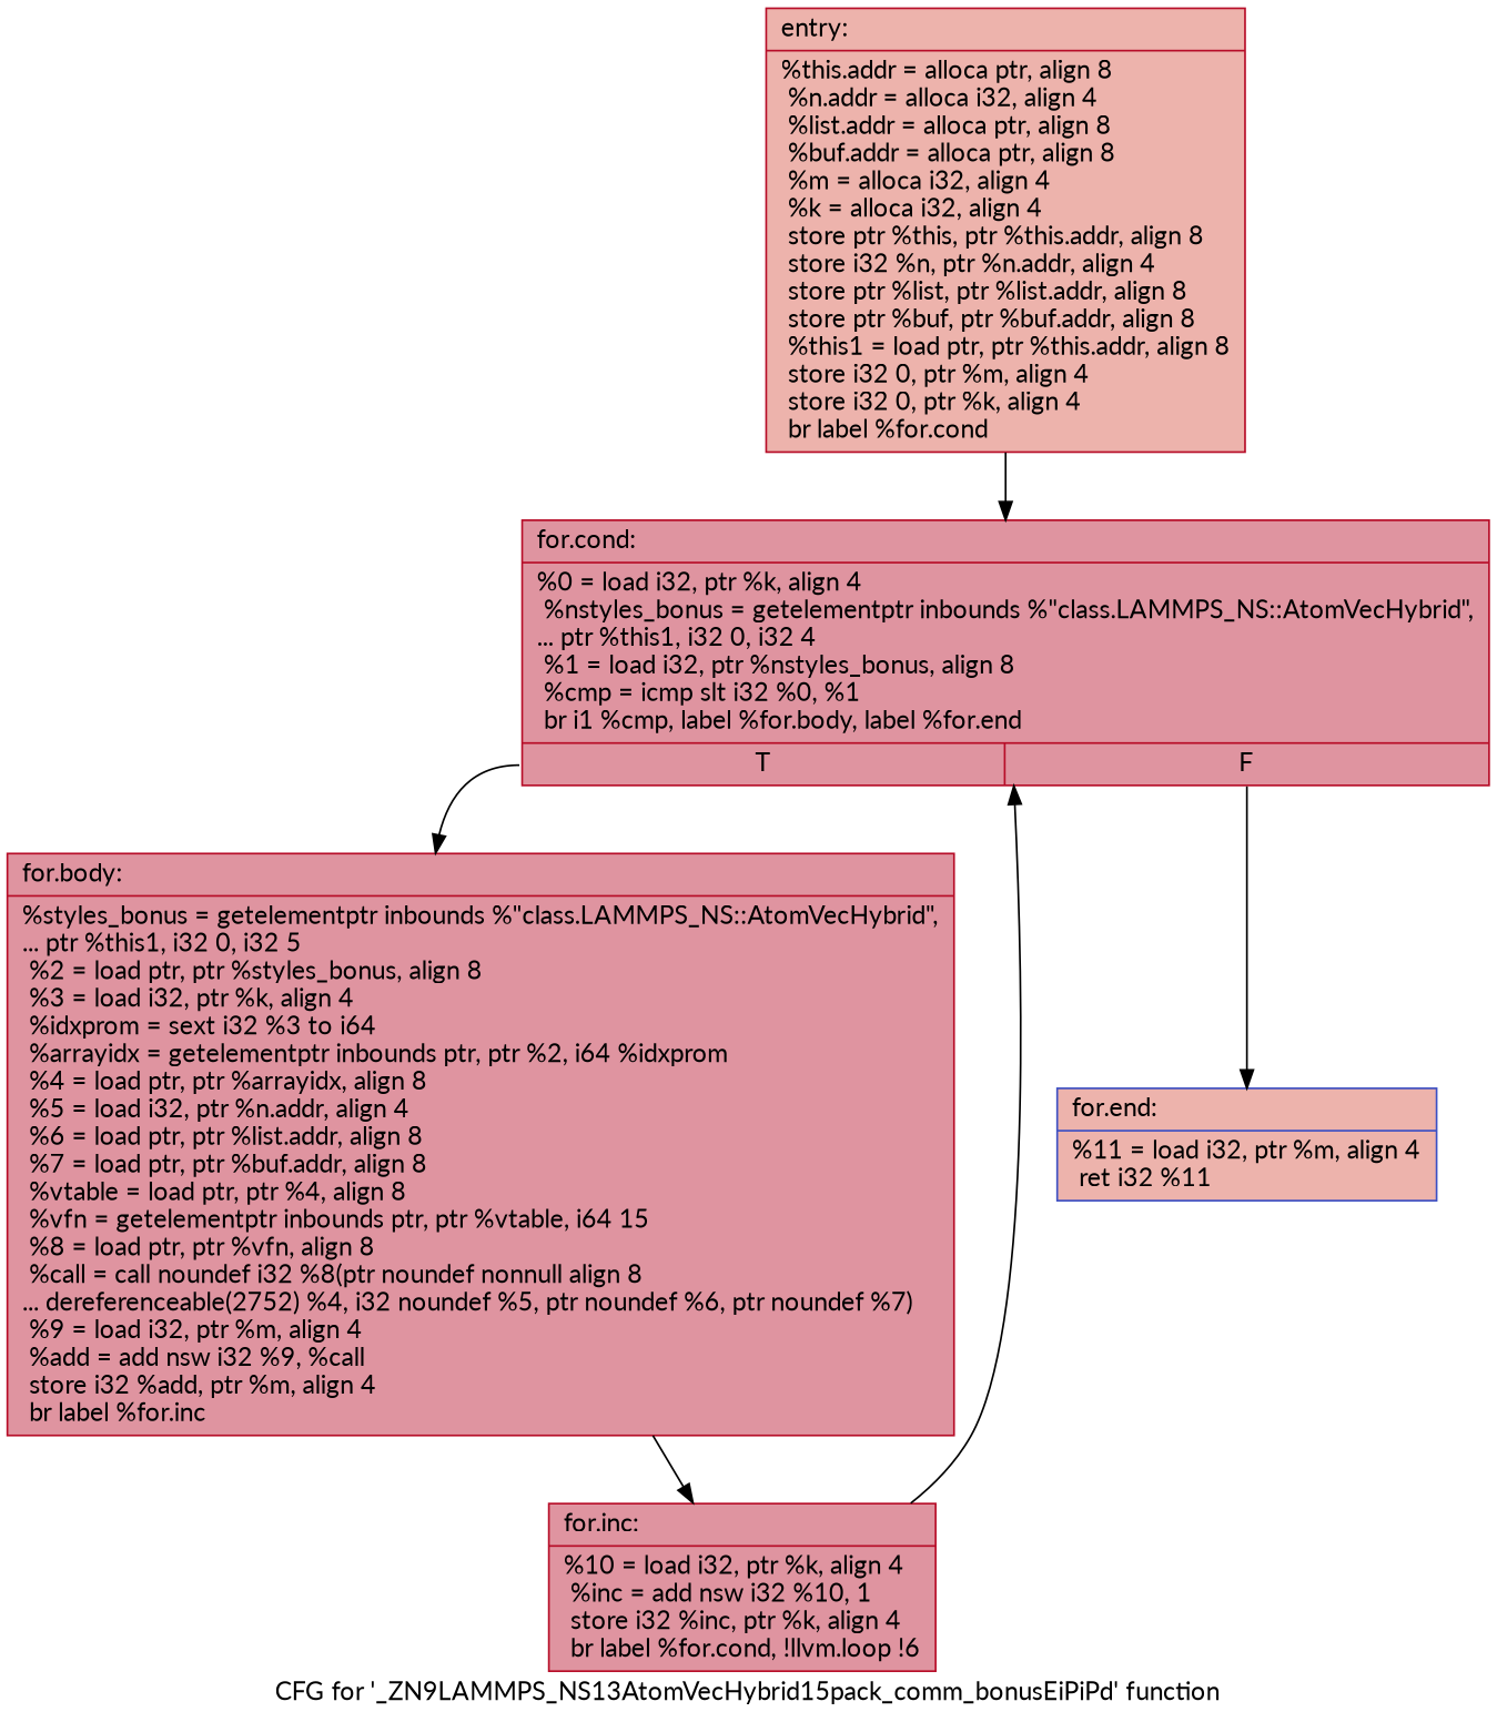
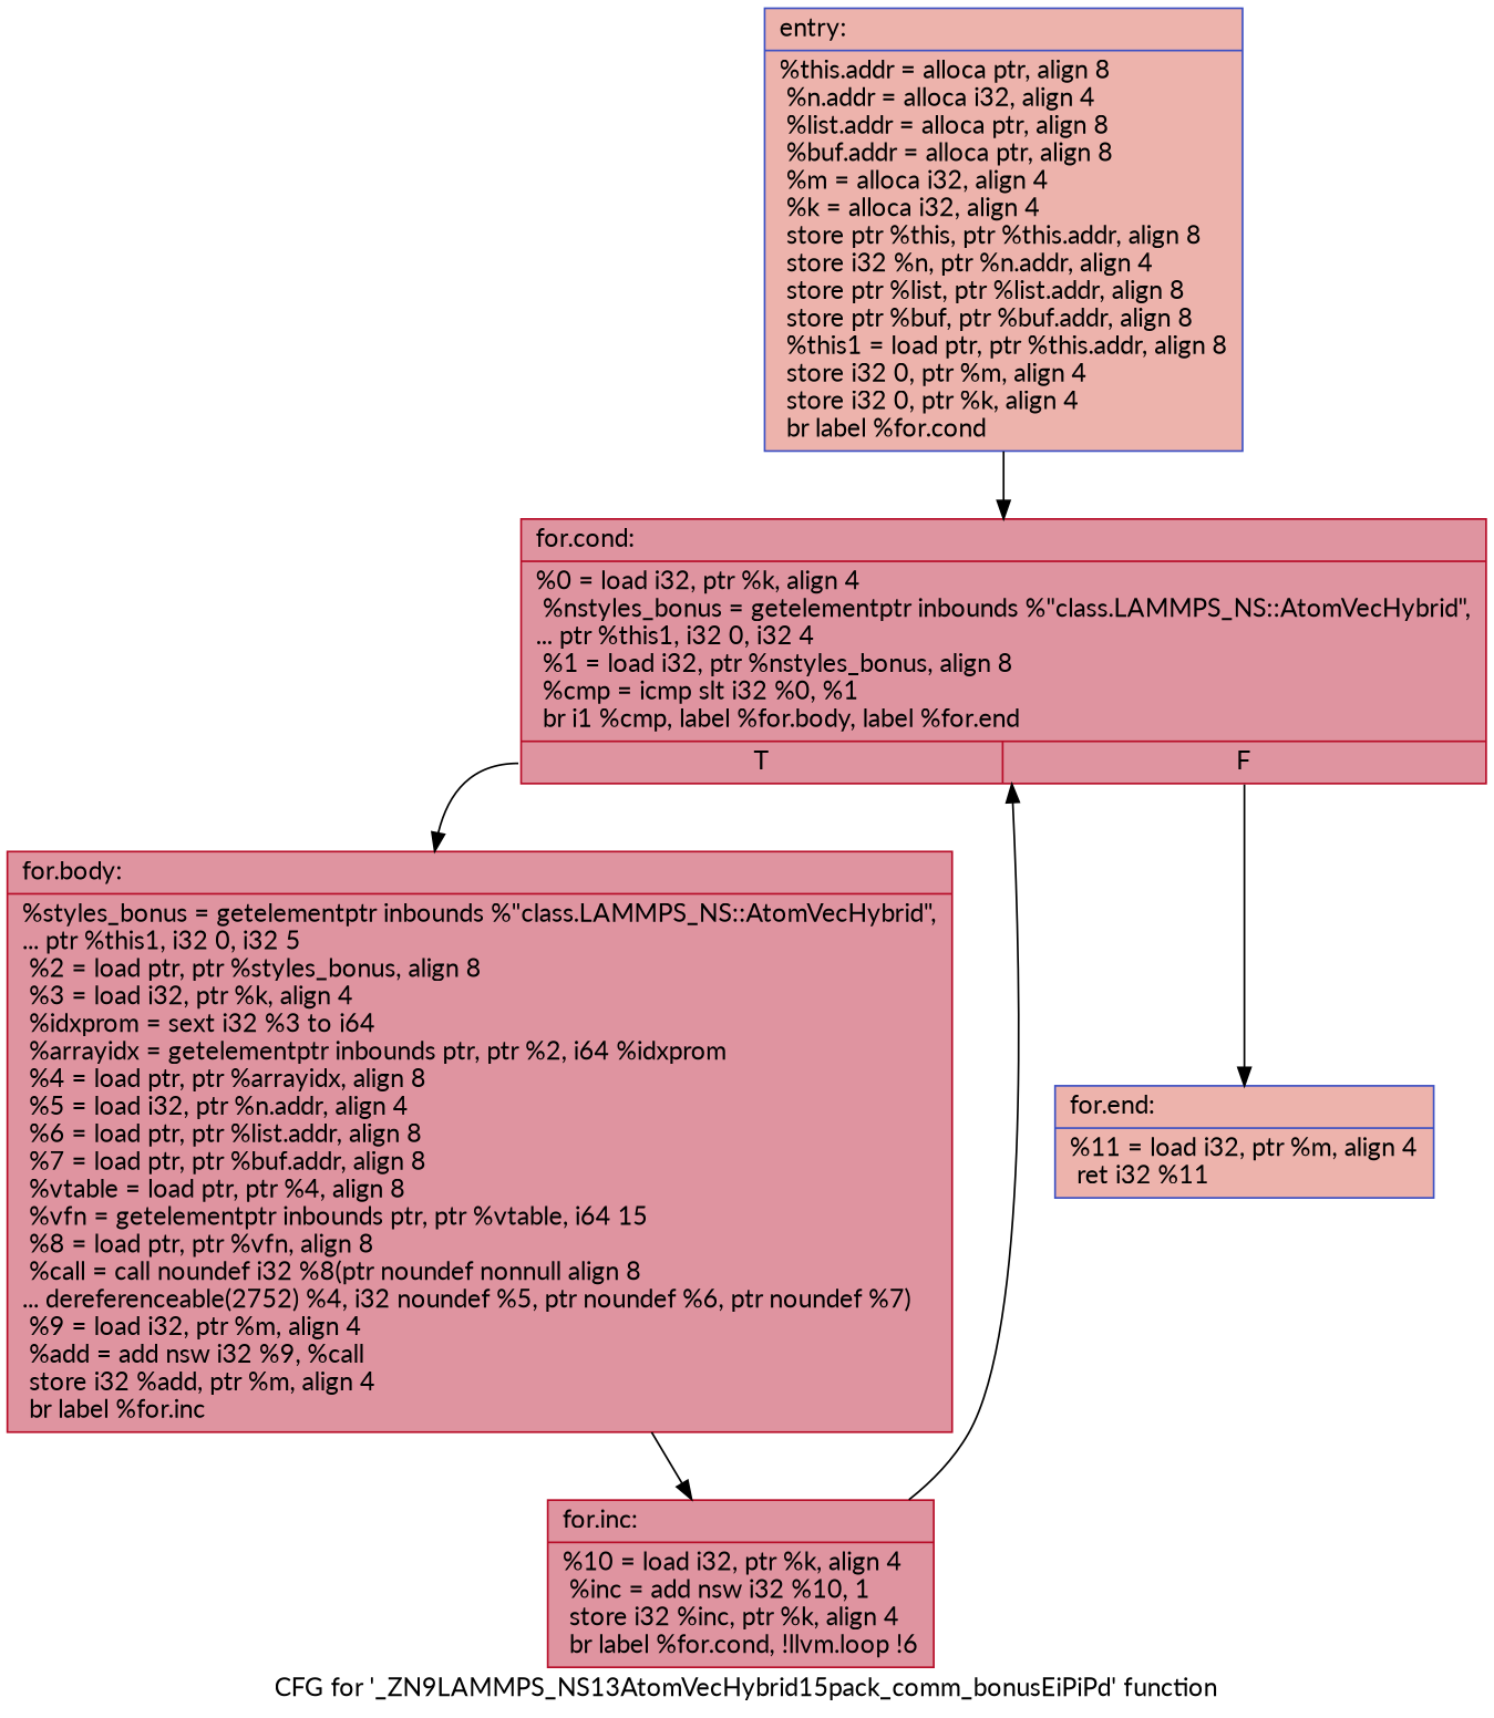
  digraph {
    label="CFG for '_ZN9LAMMPS_NS13AtomVecHybrid15pack_comm_bonusEiPiPd' function"
    fontname=Lato
    node [color="#b70d28ff" fillcolor="#b70d2870" fontname=Lato shape=record style=filled]
    edge [fontname=Lato]
-   n1 [fillcolor="#d6524470" label="{entry:\l|  %this.addr = alloca ptr, align 8\l  %n.addr = alloca i32, align 4\l  %list.addr = alloca ptr, align 8\l  %buf.addr = alloca ptr, align 8\l  %m = alloca i32, align 4\l  %k = alloca i32, align 4\l  store ptr %this, ptr %this.addr, align 8\l  store i32 %n, ptr %n.addr, align 4\l  store ptr %list, ptr %list.addr, align 8\l  store ptr %buf, ptr %buf.addr, align 8\l  %this1 = load ptr, ptr %this.addr, align 8\l  store i32 0, ptr %m, align 4\l  store i32 0, ptr %k, align 4\l  br label %for.cond\l}"]
+   n1 [color="#3d50c3ff" fillcolor="#d6524470" label="{entry:\l|  %this.addr = alloca ptr, align 8\l  %n.addr = alloca i32, align 4\l  %list.addr = alloca ptr, align 8\l  %buf.addr = alloca ptr, align 8\l  %m = alloca i32, align 4\l  %k = alloca i32, align 4\l  store ptr %this, ptr %this.addr, align 8\l  store i32 %n, ptr %n.addr, align 4\l  store ptr %list, ptr %list.addr, align 8\l  store ptr %buf, ptr %buf.addr, align 8\l  %this1 = load ptr, ptr %this.addr, align 8\l  store i32 0, ptr %m, align 4\l  store i32 0, ptr %k, align 4\l  br label %for.cond\l}"]
    n2 [label="{for.cond:\l|  %0 = load i32, ptr %k, align 4\l  %nstyles_bonus = getelementptr inbounds %\"class.LAMMPS_NS::AtomVecHybrid\",\l... ptr %this1, i32 0, i32 4\l  %1 = load i32, ptr %nstyles_bonus, align 8\l  %cmp = icmp slt i32 %0, %1\l  br i1 %cmp, label %for.body, label %for.end\l|{<s0>T|<s1>F}}"]
    n3 [label="{for.body:\l|  %styles_bonus = getelementptr inbounds %\"class.LAMMPS_NS::AtomVecHybrid\",\l... ptr %this1, i32 0, i32 5\l  %2 = load ptr, ptr %styles_bonus, align 8\l  %3 = load i32, ptr %k, align 4\l  %idxprom = sext i32 %3 to i64\l  %arrayidx = getelementptr inbounds ptr, ptr %2, i64 %idxprom\l  %4 = load ptr, ptr %arrayidx, align 8\l  %5 = load i32, ptr %n.addr, align 4\l  %6 = load ptr, ptr %list.addr, align 8\l  %7 = load ptr, ptr %buf.addr, align 8\l  %vtable = load ptr, ptr %4, align 8\l  %vfn = getelementptr inbounds ptr, ptr %vtable, i64 15\l  %8 = load ptr, ptr %vfn, align 8\l  %call = call noundef i32 %8(ptr noundef nonnull align 8\l... dereferenceable(2752) %4, i32 noundef %5, ptr noundef %6, ptr noundef %7)\l  %9 = load i32, ptr %m, align 4\l  %add = add nsw i32 %9, %call\l  store i32 %add, ptr %m, align 4\l  br label %for.inc\l}"]
    n4 [color="#3d50c3ff" fillcolor="#d6524470" label="{for.end:\l|  %11 = load i32, ptr %m, align 4\l  ret i32 %11\l}"]
    n5 [label="{for.inc:\l|  %10 = load i32, ptr %k, align 4\l  %inc = add nsw i32 %10, 1\l  store i32 %inc, ptr %k, align 4\l  br label %for.cond, !llvm.loop !6\l}"]
    n1 -> n2
    n2 -> n3 [tailport=s0]
    n2 -> n4 [tailport=s1]
    n3 -> n5
    n5 -> n2
  }
